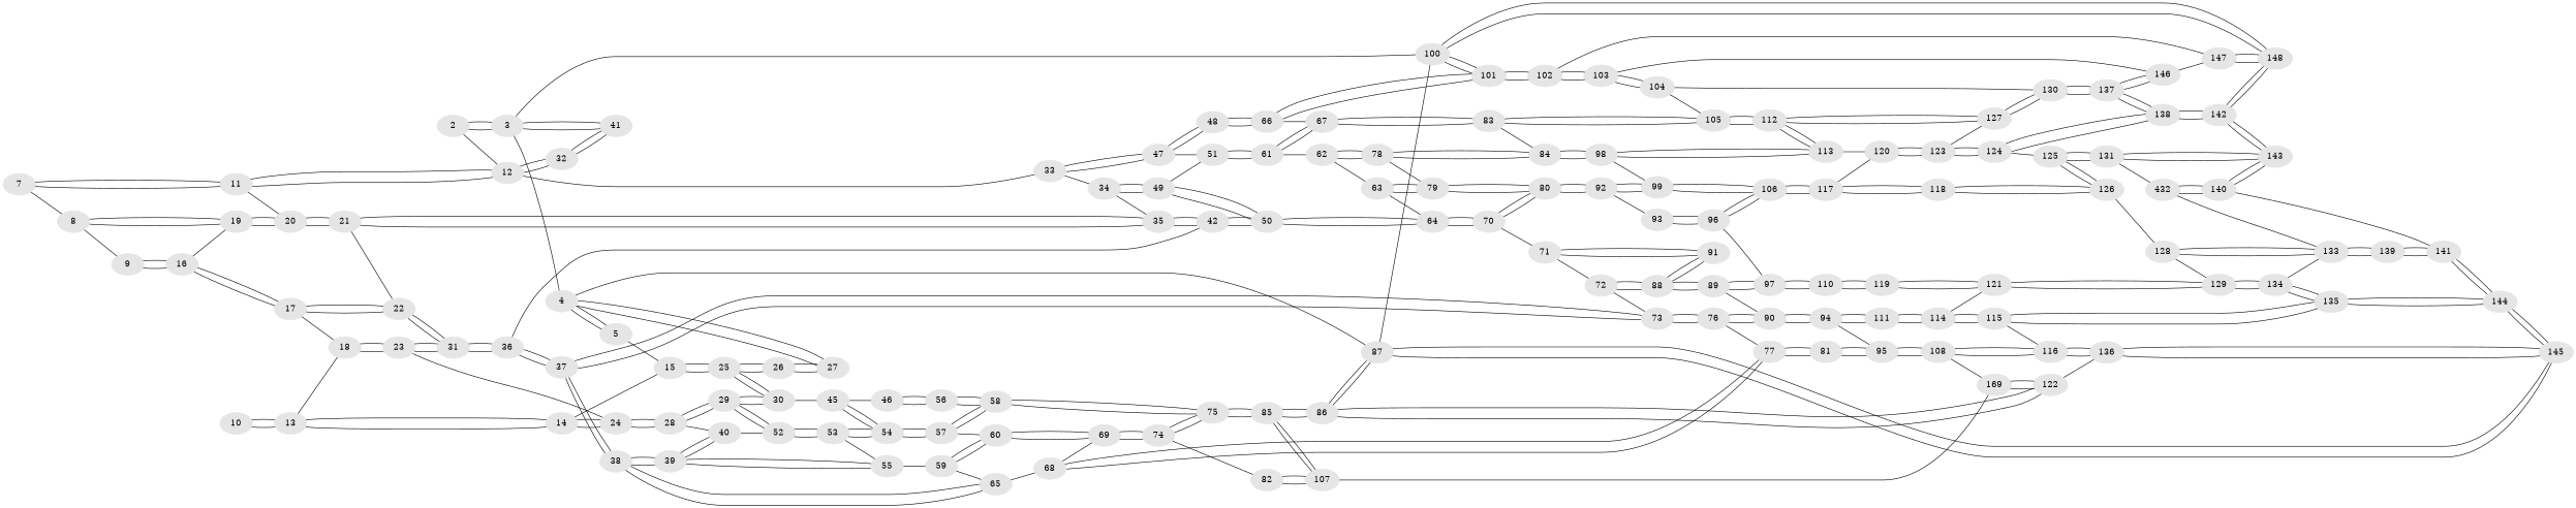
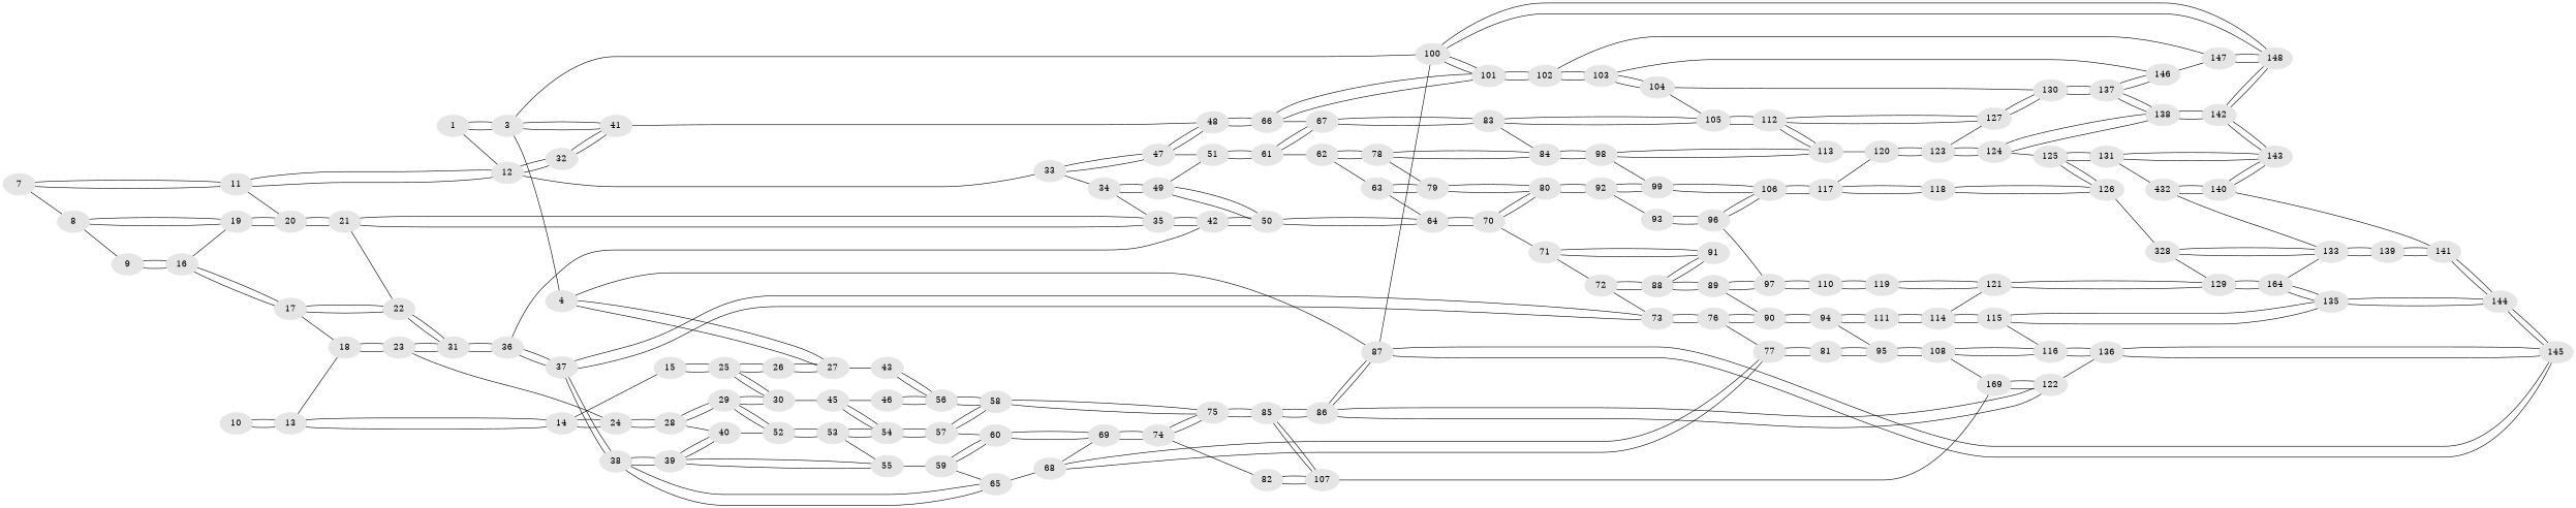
  graph {
    rankdir=LR
    node [color=gray90 style=filled]
-   2
+   2 [label=1]
    3
    12
    7
    8
    11
    4
    41
    100
    32
    33
-   5
    27
    87
    48
    101
    148
    15
+   43
    145
    25
    10
    13
    9
    19
    20
    16
    17
    14
    18
    21
    24
    23
    28
    26
    30
    22
    31
    35
    42
    36
    29
    40
    45
    56
    52
    53
    46
    54
    37
    34
    47
    49
    51
    50
    38
    73
    39
    65
    76
    55
    68
    59
    66
    64
    58
    57
    61
    67
    70
    62
    60
    75
    69
    85
    74
    63
    78
    83
    79
    84
    80
    71
    77
    102
    105
    81
    82
    72
    91
    92
    88
    89
    90
    107
    86
    94
    95
    98
    93
    99
    108
    n103 [label=169]
    112
    113
    122
    136
    97
    110
    111
    96
    106
    114
    116
    117
    119
    120
    103
    147
    104
    146
    130
    137
    127
    118
    121
    115
    123
    135
    129
    144
    126
-   128
+   128 [label=328]
    124
-   134
+   134 [label=164]
    125
    138
    131
    142
    n140 [label=432]
    143
    133
    139
    140
    141
    2 -- 3
    2 -- 3
    2 -- 12
    3 -- 4
    3 -- 41
    3 -- 41
    3 -- 100
    12 -- 32
    12 -- 32
    12 -- 33
    7 -- 8
    7 -- 11
    7 -- 11
    8 -- 9
    8 -- 19
    8 -- 19
    11 -- 12
    11 -- 12
    11 -- 20
-   4 -- 5
-   4 -- 5
    4 -- 27
    4 -- 27
    4 -- 87
+   41 -- 48
    100 -- 101
    100 -- 101
    100 -- 148
    100 -- 148
    32 -- 41
    32 -- 41
    33 -- 34
    33 -- 47
    33 -- 47
-   5 -- 15
+   27 -- 43
    87 -- 100
    87 -- 145
    87 -- 145
    48 -- 66
    48 -- 66
    101 -- 102
    101 -- 102
    15 -- 25
    15 -- 25
+   43 -- 56
+   43 -- 56
    25 -- 26
    25 -- 26
    25 -- 30
    25 -- 30
    10 -- 13
    10 -- 13
    13 -- 14
    13 -- 14
    13 -- 18
    9 -- 16
    9 -- 16
    19 -- 20
    19 -- 20
    20 -- 21
    20 -- 21
    16 -- 19
    16 -- 17
    16 -- 17
    17 -- 18
    17 -- 22
    17 -- 22
    14 -- 15
    14 -- 24
    14 -- 24
    18 -- 23
    18 -- 23
    21 -- 22
    21 -- 35
    21 -- 35
    24 -- 28
    24 -- 28
    23 -- 24
    23 -- 31
    23 -- 31
    28 -- 29
    28 -- 29
    28 -- 40
    26 -- 27
    26 -- 27
    30 -- 45
    22 -- 31
    22 -- 31
    31 -- 36
    31 -- 36
    35 -- 42
    35 -- 42
    42 -- 50
    42 -- 50
    36 -- 42
    36 -- 37
    36 -- 37
    29 -- 30
    29 -- 30
    29 -- 52
    29 -- 52
    40 -- 52
    45 -- 46
    45 -- 54
    45 -- 54
    56 -- 58
    56 -- 58
    52 -- 53
    52 -- 53
    53 -- 54
    53 -- 54
    53 -- 55
    46 -- 56
    46 -- 56
    54 -- 57
    54 -- 57
    37 -- 38
    37 -- 38
    37 -- 73
    37 -- 73
    34 -- 35
    34 -- 49
    34 -- 49
    47 -- 48
    47 -- 48
    47 -- 51
    49 -- 51
    49 -- 50
    49 -- 50
    51 -- 61
    51 -- 61
    50 -- 64
    50 -- 64
    38 -- 39
    38 -- 39
    38 -- 65
    38 -- 65
    73 -- 76
    73 -- 76
    39 -- 40
    39 -- 40
    39 -- 55
    39 -- 55
    65 -- 68
    76 -- 77
    76 -- 90
    76 -- 90
    55 -- 59
    68 -- 69
    68 -- 77
    68 -- 77
    59 -- 65
    59 -- 60
    59 -- 60
    66 -- 101
    66 -- 101
    66 -- 67
    64 -- 70
    64 -- 70
    58 -- 75
    58 -- 75
    57 -- 58
    57 -- 58
    57 -- 60
    61 -- 67
    61 -- 67
    61 -- 62
    67 -- 83
    67 -- 83
    70 -- 80
    70 -- 80
    70 -- 71
    62 -- 63
    62 -- 78
    62 -- 78
    60 -- 69
    60 -- 69
    75 -- 85
    75 -- 85
    69 -- 74
    69 -- 74
    85 -- 107
    85 -- 107
    85 -- 86
    85 -- 86
    74 -- 75
    74 -- 75
    74 -- 82
    63 -- 64
    63 -- 79
    63 -- 79
    78 -- 79
    78 -- 84
    78 -- 84
    83 -- 84
    83 -- 105
    83 -- 105
    79 -- 80
    79 -- 80
    84 -- 98
    84 -- 98
    80 -- 92
    80 -- 92
    71 -- 72
    71 -- 91
    71 -- 91
    77 -- 81
    77 -- 81
    102 -- 103
    102 -- 103
    102 -- 147
    105 -- 112
    105 -- 112
    81 -- 95
    81 -- 95
    82 -- 107
    82 -- 107
    72 -- 73
    72 -- 88
    72 -- 88
    92 -- 93
    92 -- 99
    92 -- 99
    88 -- 91
    88 -- 91
    88 -- 89
    88 -- 89
    89 -- 90
    89 -- 97
    89 -- 97
    90 -- 94
    90 -- 94
    107 -- n103
    86 -- 87
    86 -- 87
    86 -- 122
    86 -- 122
    94 -- 95
    94 -- 111
    94 -- 111
    95 -- 108
    95 -- 108
    98 -- 99
    98 -- 113
    98 -- 113
    93 -- 96
    93 -- 96
    99 -- 106
    99 -- 106
    108 -- n103
    108 -- 116
    108 -- 116
    n103 -- 122
    n103 -- 122
    112 -- 113
    112 -- 113
    112 -- 127
    112 -- 127
    113 -- 120
    122 -- 136
    136 -- 145
    136 -- 145
    97 -- 110
    97 -- 110
    110 -- 119
    110 -- 119
    111 -- 114
    111 -- 114
    96 -- 97
    96 -- 106
    96 -- 106
    106 -- 117
    106 -- 117
    114 -- 121
    114 -- 115
    114 -- 115
    116 -- 136
    116 -- 136
    117 -- 120
    117 -- 118
    117 -- 118
    119 -- 121
    119 -- 121
    120 -- 123
    120 -- 123
    103 -- 104
    103 -- 104
    103 -- 146
    147 -- 148
    147 -- 148
    104 -- 105
    104 -- 130
    146 -- 147
    130 -- 137
    130 -- 137
    137 -- 146
    137 -- 146
    137 -- 138
    137 -- 138
    127 -- 130
    127 -- 130
    118 -- 126
    118 -- 126
    121 -- 129
    121 -- 129
    115 -- 116
    115 -- 135
    115 -- 135
    123 -- 127
    123 -- 124
    123 -- 124
    135 -- 144
    135 -- 144
    129 -- 134
    129 -- 134
    144 -- 145
    144 -- 145
    126 -- 128
    128 -- 129
    128 -- 133
    128 -- 133
    124 -- 125
    124 -- 138
    124 -- 138
    134 -- 135
    134 -- 135
    134 -- 133
    125 -- 126
    125 -- 126
    125 -- 131
    125 -- 131
    138 -- 142
    138 -- 142
    131 -- n140
    131 -- 143
    131 -- 143
    142 -- 148
    142 -- 148
    142 -- 143
    142 -- 143
    n140 -- 133
    n140 -- 140
    n140 -- 140
    133 -- 139
    133 -- 139
    139 -- 141
    139 -- 141
    140 -- 143
    140 -- 143
    140 -- 141
    141 -- 144
    141 -- 144
  }
